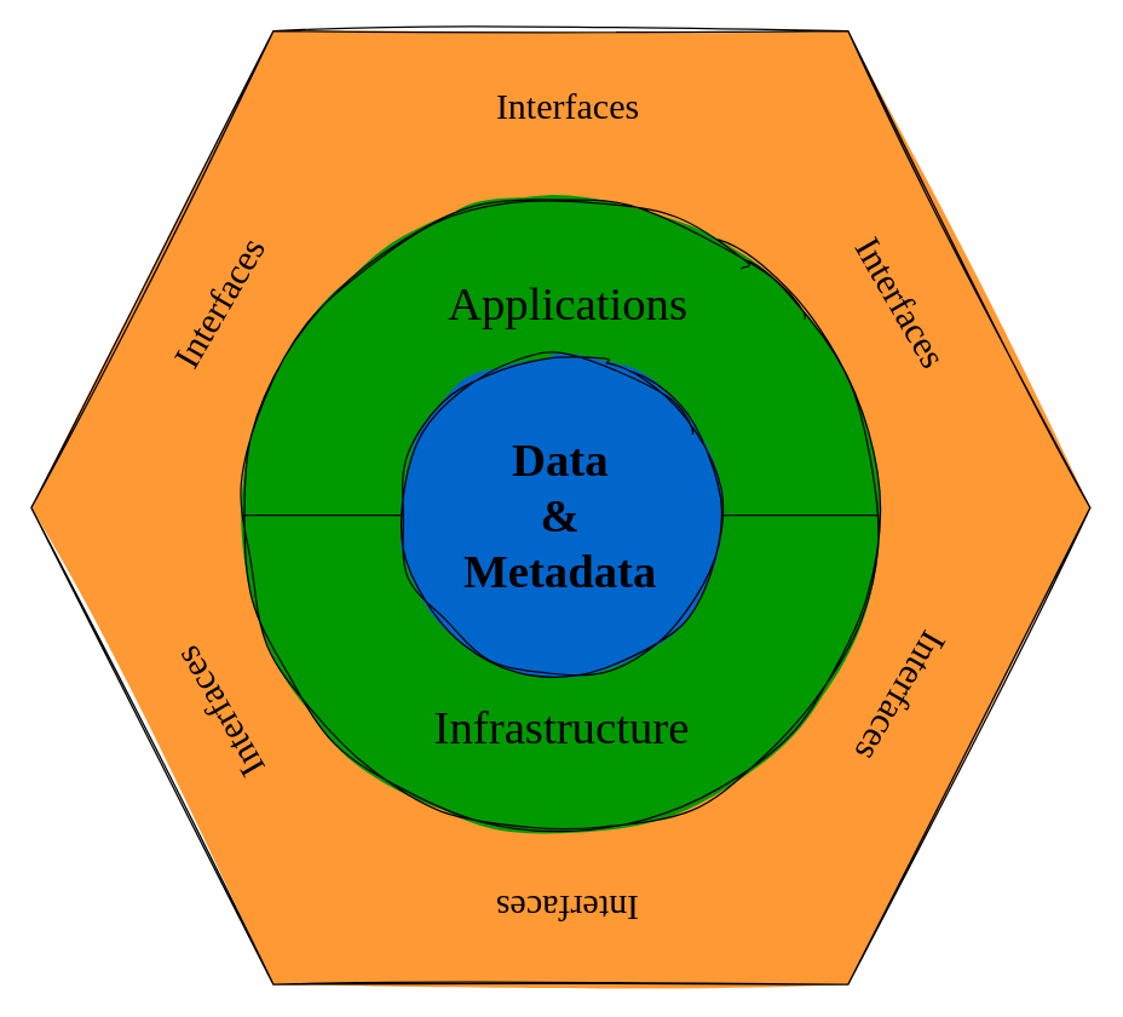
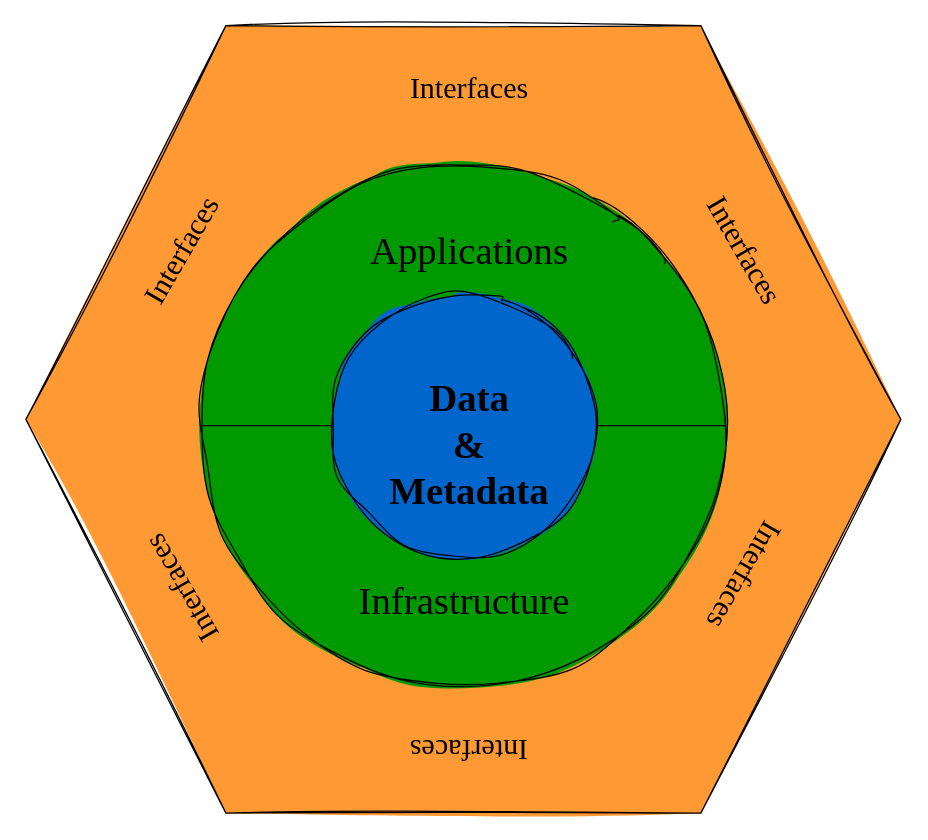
  <mxCell id="0" />
  <mxCell id="1" parent="0" />
  <mxCell id="2" value="" style="shape=hexagon;perimeter=hexagonPerimeter2;whiteSpace=wrap;html=1;fixedSize=1;hachureGap=4;fontFamily=Outfit;fontSource=https%3A%2F%2Ffonts.googleapis.com%2Fcss%3Ffamily%3DOutfit;fontSize=20;size=160;fillColor=#FF9933;sketch=1;curveFitting=1;jiggle=2;fillStyle=solid;" vertex="1" parent="1"><mxGeometry x="20" y="20" width="700" height="630" as="geometry" /></mxCell>
  <mxCell id="3" value="" style="ellipse;whiteSpace=wrap;html=1;aspect=fixed;fillColor=#009900;fontFamily=Outfit;fontSource=https%3A%2F%2Ffonts.googleapis.com%2Fcss%3Ffamily%3DOutfit;sketch=1;curveFitting=1;jiggle=2;fillStyle=solid;" vertex="1" parent="1"><mxGeometry x="160" y="130" width="420" height="420" as="geometry" /></mxCell>
  <mxCell id="4" value="&lt;span style=&quot;font-size: 31px;&quot;&gt;Applications&lt;/span&gt;" style="text;html=1;strokeColor=none;fillColor=none;align=center;verticalAlign=middle;whiteSpace=wrap;rounded=0;fontSize=20;fontFamily=Outfit;fontSource=https%3A%2F%2Ffonts.googleapis.com%2Fcss%3Ffamily%3DOutfit;" vertex="1" parent="1"><mxGeometry x="270" y="150" width="210" height="100" as="geometry" /></mxCell>
  <mxCell id="5" value="&lt;span style=&quot;font-size: 31px;&quot;&gt;Infrastructure&lt;/span&gt;" style="text;html=1;strokeColor=none;fillColor=none;align=center;verticalAlign=middle;whiteSpace=wrap;rounded=0;fontSize=20;fontFamily=Outfit;fontSource=https%3A%2F%2Ffonts.googleapis.com%2Fcss%3Ffamily%3DOutfit;" vertex="1" parent="1"><mxGeometry x="266.25" y="430" width="210" height="100" as="geometry" /></mxCell>
  <mxCell id="6" value="" style="endArrow=none;html=1;rounded=0;exitX=0;exitY=0.5;exitDx=0;exitDy=0;entryX=1;entryY=0.5;entryDx=0;entryDy=0;fontFamily=Outfit;fontSource=https%3A%2F%2Ffonts.googleapis.com%2Fcss%3Ffamily%3DOutfit;" edge="1" parent="1" source="3" target="3"><mxGeometry width="50" height="50" relative="1" as="geometry"><mxPoint x="412.5" y="435" as="sourcePoint" /><mxPoint x="462.5" y="385" as="targetPoint" /></mxGeometry></mxCell>
  <mxCell id="7" value="" style="ellipse;whiteSpace=wrap;html=1;aspect=fixed;fillColor=#0066CC;fontFamily=Outfit;fontSource=https%3A%2F%2Ffonts.googleapis.com%2Fcss%3Ffamily%3DOutfit;sketch=1;curveFitting=1;jiggle=2;fillStyle=solid;" vertex="1" parent="1"><mxGeometry x="263.75" y="233.75" width="212.5" height="212.5" as="geometry" /></mxCell>
- <mxCell id="8" value="&lt;font style=&quot;font-size: 31px;&quot;&gt;Data &lt;br&gt;&amp;amp; Metadata&lt;/font&gt;" style="text;html=1;strokeColor=none;fillColor=none;align=center;verticalAlign=middle;whiteSpace=wrap;rounded=0;fontSize=20;fontFamily=Outfit;fontStyle=1;fontSource=https%3A%2F%2Ffonts.googleapis.com%2Fcss%3Ffamily%3DOutfit;" vertex="1" parent="1"><mxGeometry x="306.25" y="290" width="127.5" height="100" as="geometry" /></mxCell>
+ <mxCell id="8" value="&lt;font style=&quot;font-size: 31px;&quot;&gt;Data &lt;br&gt;&amp;amp; Metadata&lt;/font&gt;" style="text;html=1;strokeColor=none;fillColor=none;align=center;verticalAlign=middle;whiteSpace=wrap;rounded=0;fontSize=20;fontFamily=Outfit;fontStyle=1;fontSource=https%3A%2F%2Ffonts.googleapis.com%2Fcss%3Ffamily%3DOutfit;" vertex="1" parent="1"><mxGeometry x="311.25" y="305" width="127.5" height="100" as="geometry" /></mxCell>
  <mxCell id="9" value="&lt;span&gt;Interfaces&lt;/span&gt;" style="text;html=1;strokeColor=none;fillColor=none;align=center;verticalAlign=middle;whiteSpace=wrap;rounded=0;fontSize=24;fontFamily=Outfit;rotation=60;fontColor=#000000;fontSource=https%3A%2F%2Ffonts.googleapis.com%2Fcss%3Ffamily%3DOutfit;fontStyle=0" vertex="1" parent="1"><mxGeometry x="490" y="150" width="210" height="100" as="geometry" /></mxCell>
  <mxCell id="10" value="&lt;span&gt;Interfaces&lt;/span&gt;" style="text;html=1;strokeColor=none;fillColor=none;align=center;verticalAlign=middle;whiteSpace=wrap;rounded=0;fontSize=24;fontFamily=Outfit;rotation=-60;fontColor=#000000;fontSource=https%3A%2F%2Ffonts.googleapis.com%2Fcss%3Ffamily%3DOutfit;fontStyle=0" vertex="1" parent="1"><mxGeometry x="40" y="150" width="210" height="100" as="geometry" /></mxCell>
  <mxCell id="11" value="&lt;span&gt;Interfaces&lt;/span&gt;" style="text;html=1;strokeColor=none;fillColor=none;align=center;verticalAlign=middle;whiteSpace=wrap;rounded=0;fontSize=24;fontFamily=Outfit;rotation=0;fontColor=#000000;fontSource=https%3A%2F%2Ffonts.googleapis.com%2Fcss%3Ffamily%3DOutfit;fontStyle=0" vertex="1" parent="1"><mxGeometry x="270" y="20" width="210" height="100" as="geometry" /></mxCell>
  <mxCell id="12" value="&lt;span&gt;Interfaces&lt;/span&gt;" style="text;html=1;strokeColor=none;fillColor=none;align=center;verticalAlign=middle;whiteSpace=wrap;rounded=0;fontSize=24;fontFamily=Outfit;rotation=120;fontColor=#000000;fontSource=https%3A%2F%2Ffonts.googleapis.com%2Fcss%3Ffamily%3DOutfit;fontStyle=0" vertex="1" parent="1"><mxGeometry x="490" y="410" width="210" height="100" as="geometry" /></mxCell>
  <mxCell id="13" value="&lt;span&gt;Interfaces&lt;/span&gt;" style="text;html=1;strokeColor=none;fillColor=none;align=center;verticalAlign=middle;whiteSpace=wrap;rounded=0;fontSize=24;fontFamily=Outfit;rotation=-120;fontColor=#000000;fontSource=https%3A%2F%2Ffonts.googleapis.com%2Fcss%3Ffamily%3DOutfit;fontStyle=0" vertex="1" parent="1"><mxGeometry x="40" y="420" width="210" height="100" as="geometry" /></mxCell>
  <mxCell id="14" value="&lt;span&gt;Interfaces&lt;/span&gt;" style="text;html=1;strokeColor=none;fillColor=none;align=center;verticalAlign=middle;whiteSpace=wrap;rounded=0;fontSize=24;fontFamily=Outfit;rotation=-180;fontColor=#000000;fontSource=https%3A%2F%2Ffonts.googleapis.com%2Fcss%3Ffamily%3DOutfit;fontStyle=0" vertex="1" parent="1"><mxGeometry x="270" y="550" width="210" height="100" as="geometry" /></mxCell>
